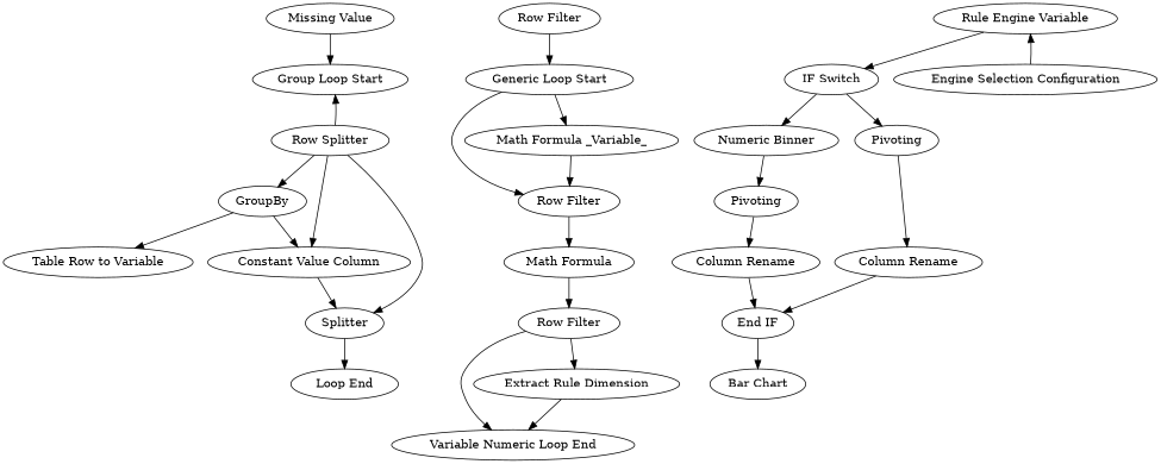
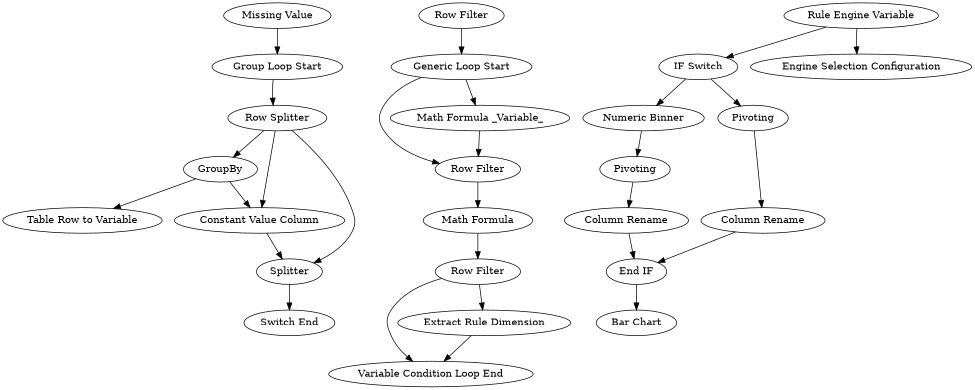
  digraph {
    rankdir=TB
    n1 [label="Group Loop Start"]
    n2 [label="Row Splitter"]
    n3 [label=GroupBy]
    n4 [label=Splitter]
    n5 [label="Constant Value Column"]
-   n6 [label="Variable Numeric Loop End"]
+   n6 [label="Variable Condition Loop End"]
    n7 [label="Extract Rule Dimension"]
    n8 [label="Row Filter"]
    n9 [label="Math Formula"]
    n10 [label="Row Filter"]
    n11 [label="Table Row to Variable"]
-   n12 [label="Loop End"]
+   n12 [label="Switch End"]
    n13 [label="Generic Loop Start"]
    n14 [label="Math Formula _Variable_"]
    n15 [label="Numeric Binner"]
    n16 [label=Pivoting]
    n17 [label="Column Rename"]
    n18 [label="End IF"]
    n19 [label="Bar Chart"]
    n20 [label="IF Switch"]
    n21 [label=Pivoting]
    n22 [label="Column Rename"]
    n23 [label="Row Filter"]
    n24 [label="Missing Value"]
    n25 [label="Rule Engine Variable"]
    n26 [label="Engine Selection Configuration"]
-   n2 -> n1
+   n1 -> n2
    n2 -> n3
    n2 -> n4
    n2 -> n5
    n3 -> n5
    n3 -> n11
    n4 -> n12
    n5 -> n4
    n7 -> n6
    n8 -> n9
    n9 -> n10
    n10 -> n6
    n10 -> n7
    n13 -> n8
    n13 -> n14
    n14 -> n8
    n15 -> n16
    n16 -> n17
    n17 -> n18
    n18 -> n19
    n20 -> n15
    n20 -> n21
    n21 -> n22
    n22 -> n18
    n23 -> n13
    n24 -> n1
    n25 -> n20
-   n26 -> n25
+   n25 -> n26
  }
